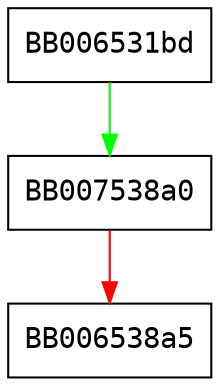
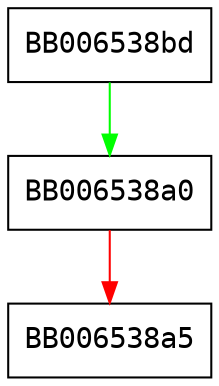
  digraph {
    fontname="DejaVu Sans Mono"
    splines=ortho
    node [fontname="DejaVu Sans Mono" shape=box]
    edge [fontname="DejaVu Sans Mono"]
-   BB006538a0 [label=BB007538a0]
+   BB006538a0
    BB006538a5
-   BB006538bd [label=BB006531bd]
+   BB006538bd
    BB006538a0 -> BB006538a5 [color=red]
    BB006538bd -> BB006538a0 [color=green]
  }
